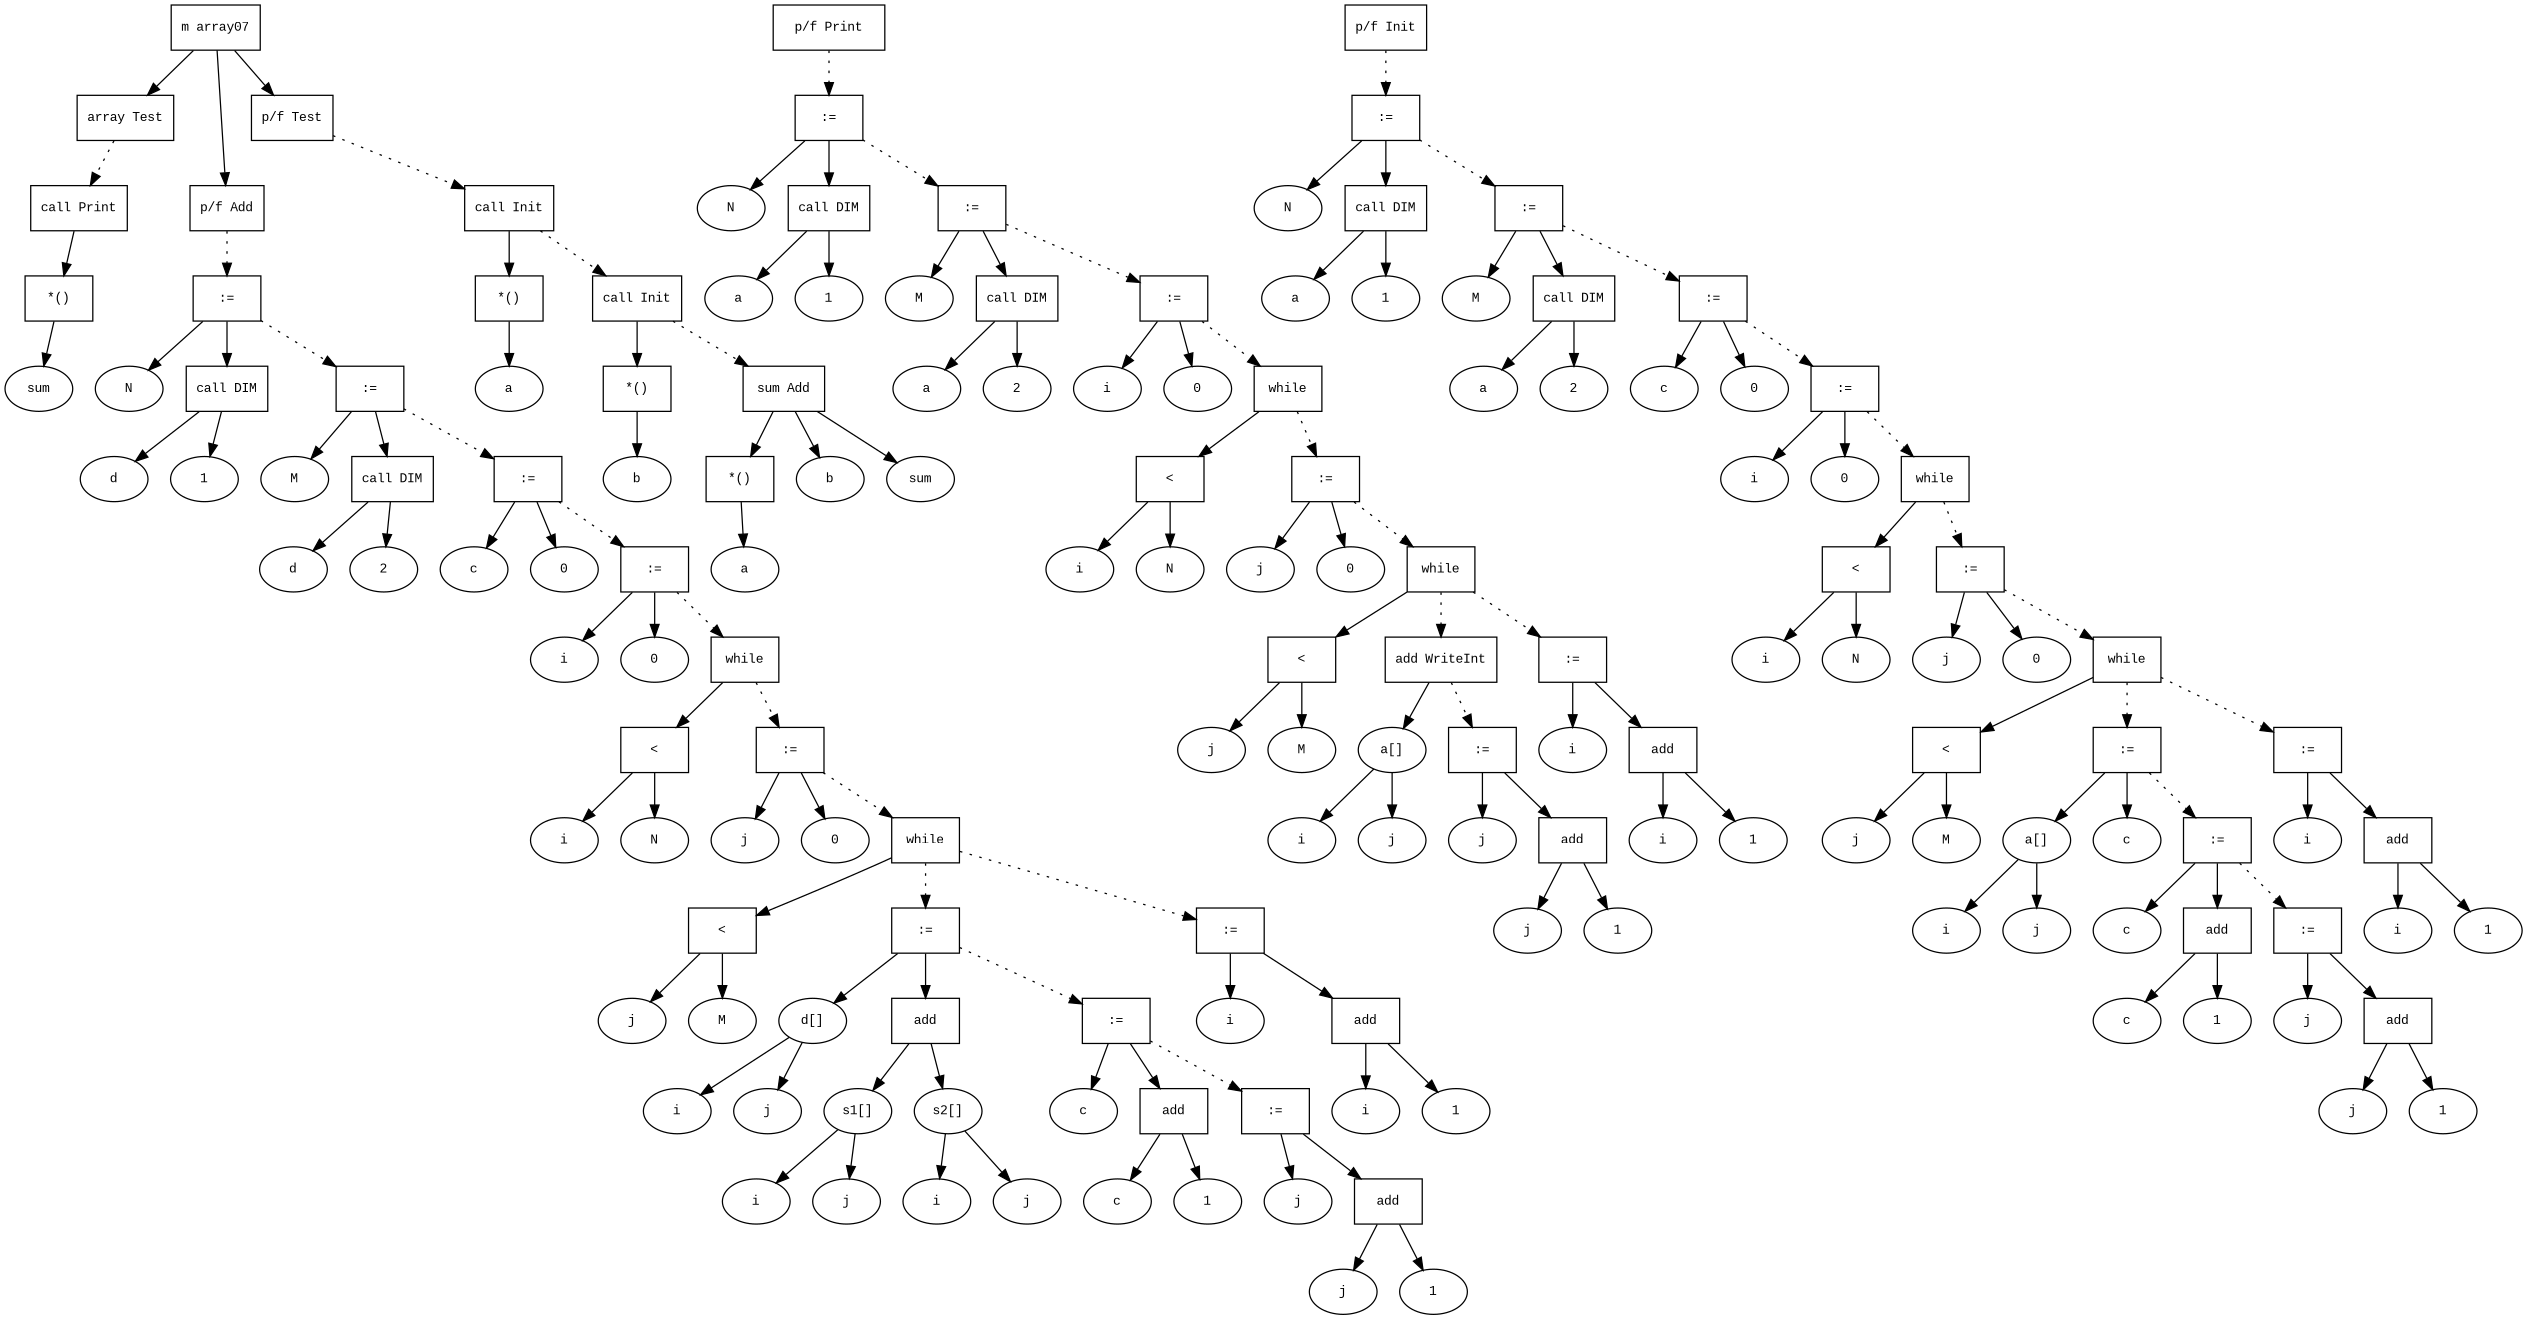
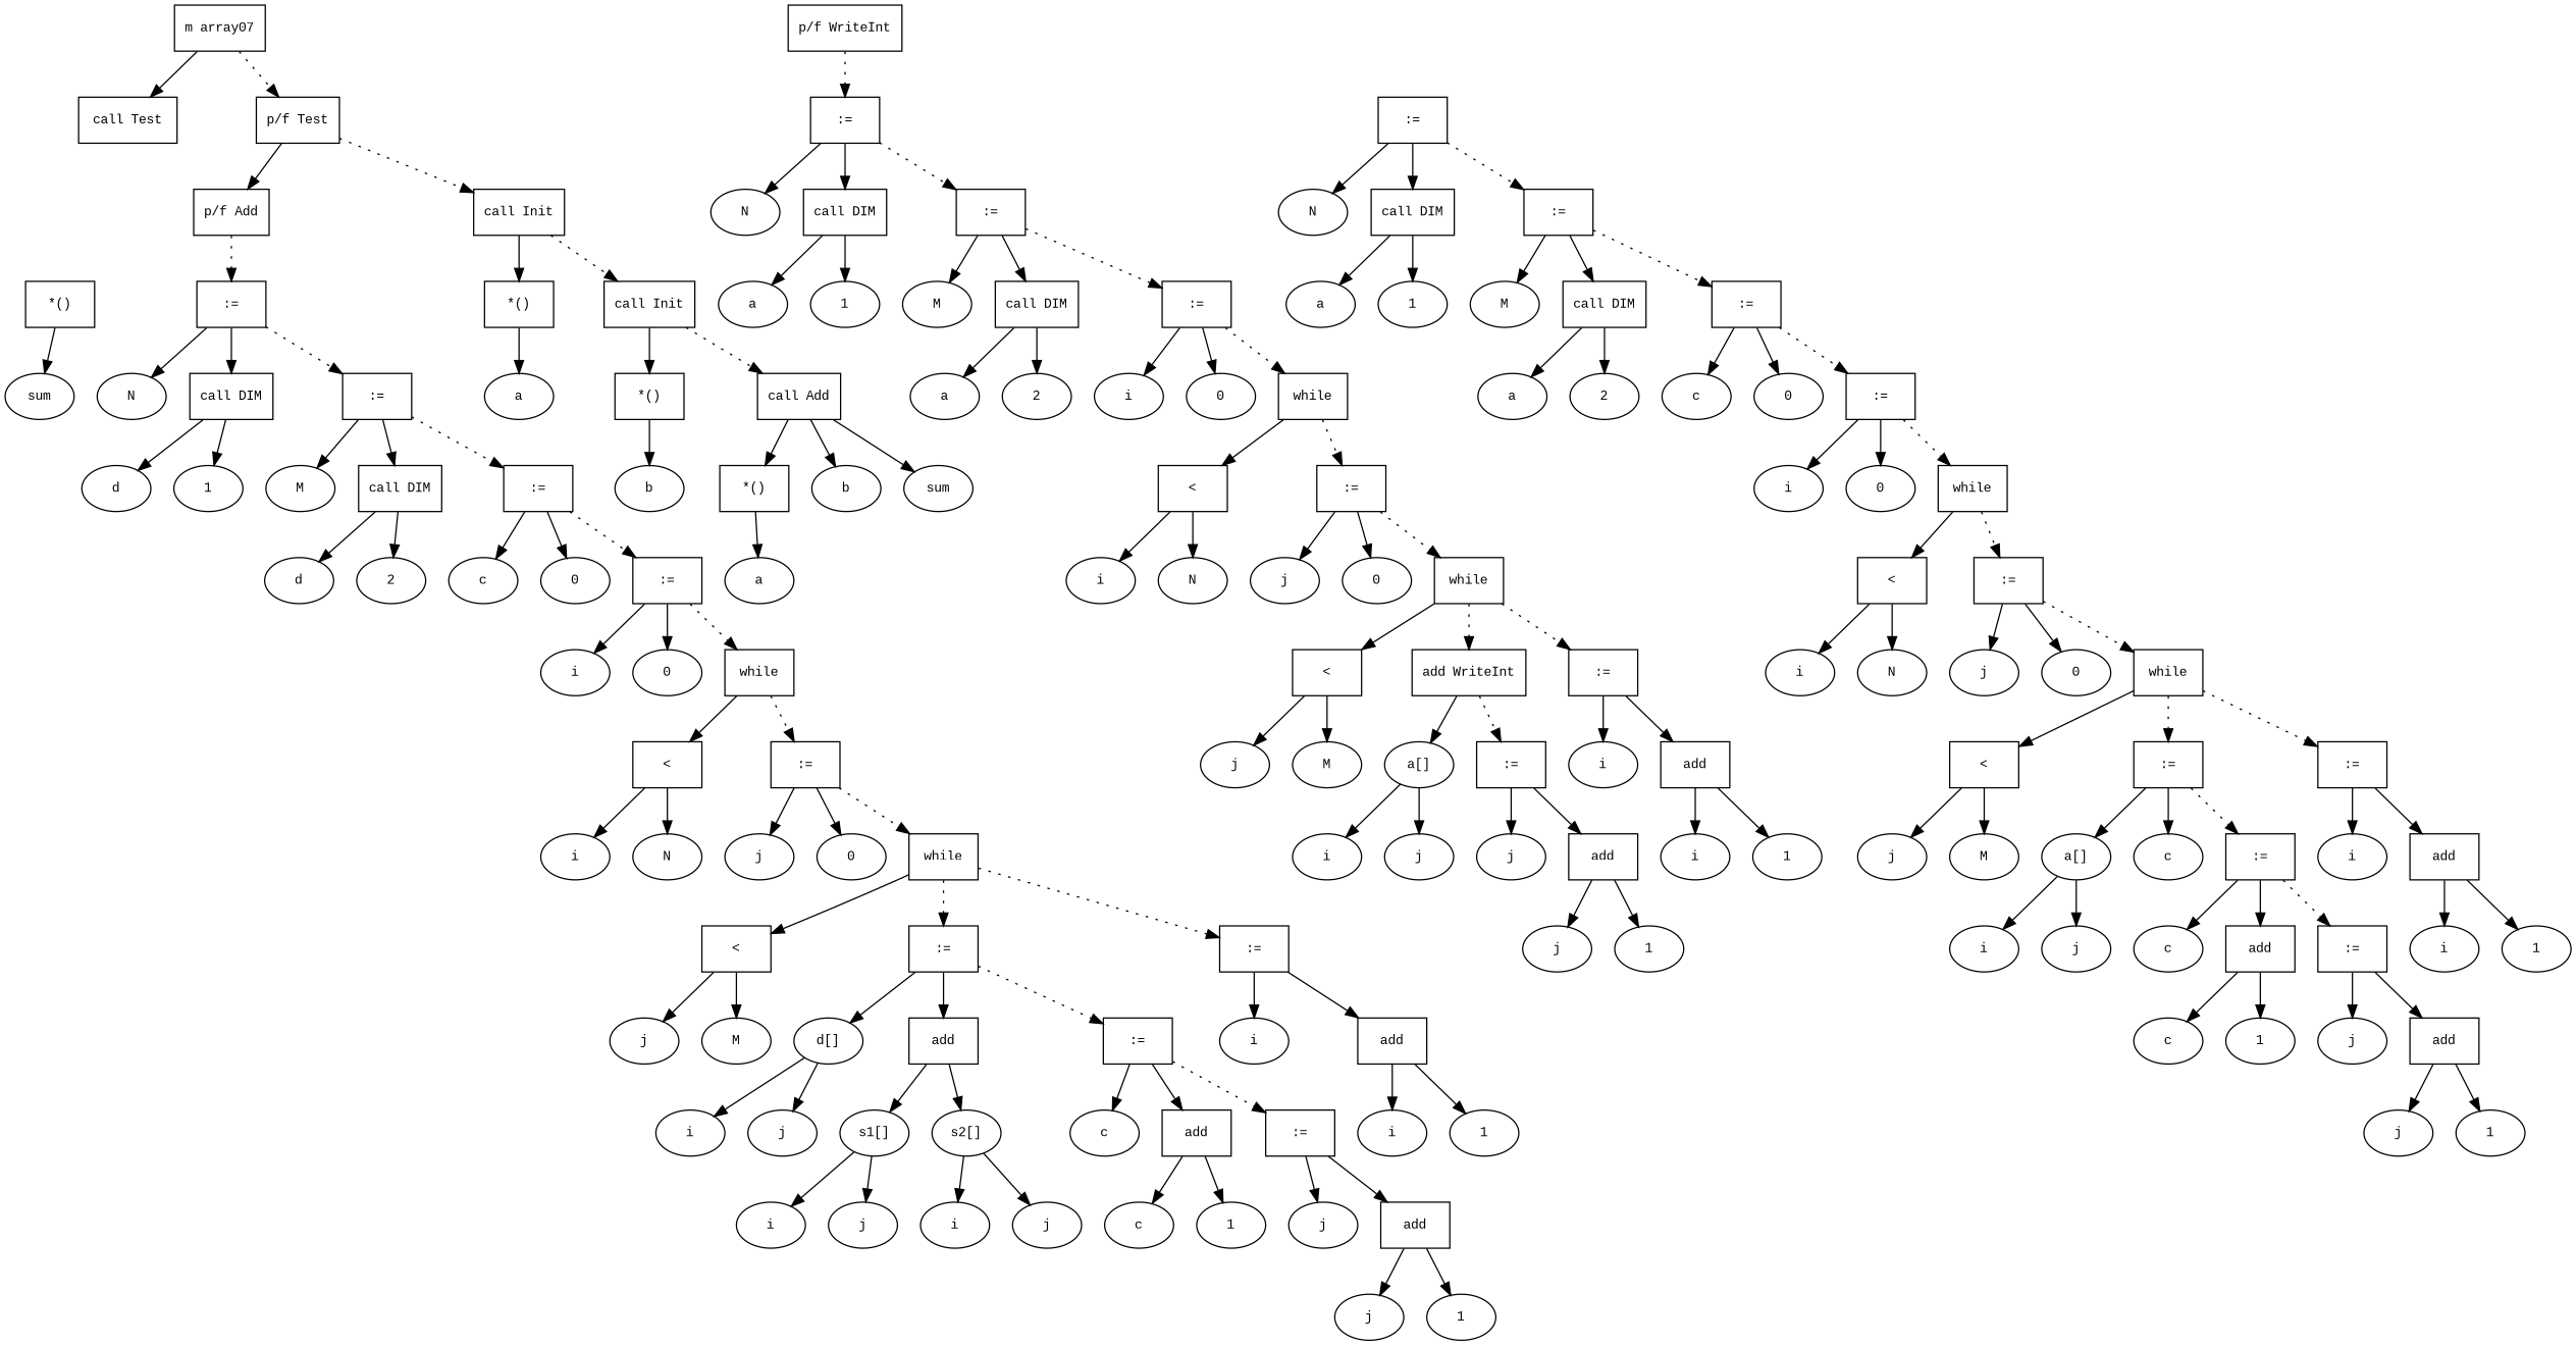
  digraph {
    fontname="Times New Roman"
    fontsize=10
    node [fontname="Courier New" fontsize=10 shape=ellipse]
    edge [fontname="Times New Roman" fontsize=10]
    n1 [label="m array07" shape=box]
-   n2 [label="array Test" shape=box]
+   n2 [label="call Test" shape=box]
    n3 [label="p/f Add" shape=box]
    n4 [label="p/f Test" shape=box]
-   n5 [label="call Print" shape=box]
-   n6 [label="p/f Print" shape=box]
+   n6 [label="p/f WriteInt" shape=box]
    n7 [label=":=" shape=box]
-   n8 [label="p/f Init" shape=box]
    n9 [label=":=" shape=box]
    n10 [label=":=" shape=box]
    n11 [label="call Init" shape=box]
    n12 [label="*()" shape=box]
    n13 [label=sum]
    n14 [label=N]
    n15 [label="call DIM" shape=box]
    n16 [label=":=" shape=box]
    n17 [label=a]
    n18 [label=1]
    n19 [label=M]
    n20 [label="call DIM" shape=box]
    n21 [label=":=" shape=box]
    n22 [label=a]
    n23 [label=2]
    n24 [label=i]
    n25 [label=0]
    n26 [label=while shape=box]
    n27 [label="<" shape=box]
    n28 [label=":=" shape=box]
    n29 [label=i]
    n30 [label=N]
    n31 [label=j]
    n32 [label=0]
    n33 [label=while shape=box]
    n34 [label="<" shape=box]
    n35 [label="add WriteInt" shape=box]
    n36 [label=":=" shape=box]
    n37 [label=j]
    n38 [label=M]
    n39 [label="a[]"]
    n40 [label=":=" shape=box]
    n41 [label=i]
    n42 [label=add shape=box]
    n43 [label=i]
    n44 [label=j]
    n45 [label=j]
    n46 [label=add shape=box]
    n47 [label=j]
    n48 [label=1]
    n49 [label=i]
    n50 [label=1]
    n51 [label=N]
    n52 [label="call DIM" shape=box]
    n53 [label=":=" shape=box]
    n54 [label=a]
    n55 [label=1]
    n56 [label=M]
    n57 [label="call DIM" shape=box]
    n58 [label=":=" shape=box]
    n59 [label=a]
    n60 [label=2]
    n61 [label=c]
    n62 [label=0]
    n63 [label=":=" shape=box]
    n64 [label=i]
    n65 [label=0]
    n66 [label=while shape=box]
    n67 [label="<" shape=box]
    n68 [label=":=" shape=box]
    n69 [label=i]
    n70 [label=N]
    n71 [label=j]
    n72 [label=0]
    n73 [label=while shape=box]
    n74 [label="<" shape=box]
    n75 [label=":=" shape=box]
    n76 [label=":=" shape=box]
    n77 [label=j]
    n78 [label=M]
    n79 [label="a[]"]
    n80 [label=c]
    n81 [label=":=" shape=box]
    n82 [label=i]
    n83 [label=add shape=box]
    n84 [label=i]
    n85 [label=j]
    n86 [label=c]
    n87 [label=add shape=box]
    n88 [label=":=" shape=box]
    n89 [label=c]
    n90 [label=1]
    n91 [label=j]
    n92 [label=add shape=box]
    n93 [label=j]
    n94 [label=1]
    n95 [label=i]
    n96 [label=1]
    n97 [label=N]
    n98 [label="call DIM" shape=box]
    n99 [label=":=" shape=box]
    n100 [label=d]
    n101 [label=1]
    n102 [label=M]
    n103 [label="call DIM" shape=box]
    n104 [label=":=" shape=box]
    n105 [label=d]
    n106 [label=2]
    n107 [label=c]
    n108 [label=0]
    n109 [label=":=" shape=box]
    n110 [label=i]
    n111 [label=0]
    n112 [label=while shape=box]
    n113 [label="<" shape=box]
    n114 [label=":=" shape=box]
    n115 [label=i]
    n116 [label=N]
    n117 [label=j]
    n118 [label=0]
    n119 [label=while shape=box]
    n120 [label="<" shape=box]
    n121 [label=":=" shape=box]
    n122 [label=":=" shape=box]
    n123 [label=j]
    n124 [label=M]
    n125 [label="d[]"]
    n126 [label=add shape=box]
    n127 [label=":=" shape=box]
    n128 [label=i]
    n129 [label=add shape=box]
    n130 [label=i]
    n131 [label=j]
    n132 [label="s1[]"]
    n133 [label="s2[]"]
    n134 [label=c]
    n135 [label=add shape=box]
    n136 [label=":=" shape=box]
    n137 [label=i]
    n138 [label=j]
    n139 [label=i]
    n140 [label=j]
    n141 [label=c]
    n142 [label=1]
    n143 [label=j]
    n144 [label=add shape=box]
    n145 [label=j]
    n146 [label=1]
    n147 [label=i]
    n148 [label=1]
    n149 [label="*()" shape=box]
    n150 [label="call Init" shape=box]
    n151 [label=a]
    n152 [label="*()" shape=box]
-   n153 [label="sum Add" shape=box]
+   n153 [label="call Add" shape=box]
    n154 [label=b]
    n155 [label="*()" shape=box]
    n156 [label=b]
    n157 [label=sum]
    n158 [label=a]
    n1 -> n2 [style=solid]
-   n1 -> n3
-   n1 -> n4
-   n2 -> n5 [style=dotted]
+   n4 -> n3
+   n1 -> n4 [style=dotted]
    n3 -> n10 [style=dotted]
    n4 -> n11 [style=dotted]
-   n5 -> n12
    n6 -> n7 [style=dotted]
    n7 -> n14
    n7 -> n15
    n7 -> n16 [style=dotted]
-   n8 -> n9 [style=dotted]
    n9 -> n51
    n9 -> n52
    n9 -> n53 [style=dotted]
    n10 -> n97
    n10 -> n98
    n10 -> n99 [style=dotted]
    n11 -> n149
    n11 -> n150 [style=dotted]
    n12 -> n13
    n15 -> n17
    n15 -> n18
    n16 -> n19
    n16 -> n20
    n16 -> n21 [style=dotted]
    n20 -> n22
    n20 -> n23
    n21 -> n24
    n21 -> n25
    n21 -> n26 [style=dotted]
    n26 -> n27
    n26 -> n28 [style=dotted]
    n27 -> n29
    n27 -> n30
    n28 -> n31
    n28 -> n32
    n28 -> n33 [style=dotted]
    n33 -> n34
    n33 -> n35 [style=dotted]
    n33 -> n36 [style=dotted]
    n34 -> n37
    n34 -> n38
    n35 -> n39
    n35 -> n40 [style=dotted]
    n36 -> n41
    n36 -> n42
    n39 -> n43
    n39 -> n44
    n40 -> n45
    n40 -> n46
    n42 -> n49
    n42 -> n50
    n46 -> n47
    n46 -> n48
    n52 -> n54
    n52 -> n55
    n53 -> n56
    n53 -> n57
    n53 -> n58 [style=dotted]
    n57 -> n59
    n57 -> n60
    n58 -> n61
    n58 -> n62
    n58 -> n63 [style=dotted]
    n63 -> n64
    n63 -> n65
    n63 -> n66 [style=dotted]
    n66 -> n67
    n66 -> n68 [style=dotted]
    n67 -> n69
    n67 -> n70
    n68 -> n71
    n68 -> n72
    n68 -> n73 [style=dotted]
    n73 -> n74
    n73 -> n75 [style=dotted]
    n73 -> n76 [style=dotted]
    n74 -> n77
    n74 -> n78
    n75 -> n79
    n75 -> n80
    n75 -> n81 [style=dotted]
    n76 -> n82
    n76 -> n83
    n79 -> n84
    n79 -> n85
    n81 -> n86
    n81 -> n87
    n81 -> n88 [style=dotted]
    n83 -> n95
    n83 -> n96
    n87 -> n89
    n87 -> n90
    n88 -> n91
    n88 -> n92
    n92 -> n93
    n92 -> n94
    n98 -> n100
    n98 -> n101
    n99 -> n102
    n99 -> n103
    n99 -> n104 [style=dotted]
    n103 -> n105
    n103 -> n106
    n104 -> n107
    n104 -> n108
    n104 -> n109 [style=dotted]
    n109 -> n110
    n109 -> n111
    n109 -> n112 [style=dotted]
    n112 -> n113
    n112 -> n114 [style=dotted]
    n113 -> n115
    n113 -> n116
    n114 -> n117
    n114 -> n118
    n114 -> n119 [style=dotted]
    n119 -> n120
    n119 -> n121 [style=dotted]
    n119 -> n122 [style=dotted]
    n120 -> n123
    n120 -> n124
    n121 -> n125
    n121 -> n126
    n121 -> n127 [style=dotted]
    n122 -> n128
    n122 -> n129
    n125 -> n130
    n125 -> n131
    n126 -> n132
    n126 -> n133
    n127 -> n134
    n127 -> n135
    n127 -> n136 [style=dotted]
    n129 -> n147
    n129 -> n148
    n132 -> n137
    n132 -> n138
    n133 -> n139
    n133 -> n140
    n135 -> n141
    n135 -> n142
    n136 -> n143
    n136 -> n144
    n144 -> n145
    n144 -> n146
    n149 -> n151
    n150 -> n152
    n150 -> n153 [style=dotted]
    n152 -> n154
    n153 -> n155
    n153 -> n156
    n153 -> n157
    n155 -> n158
  }
